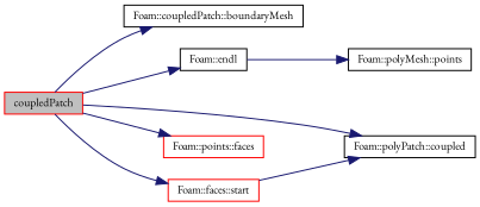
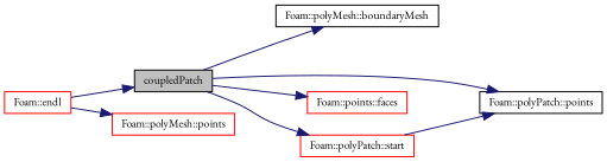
  digraph {
    fontname="EB Garamond"
    rankdir=LR
    node [color=red fontname="EB Garamond" fontsize=10 shape=record]
    edge [color=midnightblue fontname="EB Garamond" fontsize=10 labelfontname=Helvetica labelfontsize=10 style=solid]
-   n1 [fillcolor=grey75 fontcolor=black height=0.2 label=coupledPatch style=filled width=0.4]
-   n2 [color=black height=0.2 label="Foam::coupledPatch::boundaryMesh" width=0.4]
-   n3 [color=black height=0.2 label="Foam::polyPatch::coupled" width=0.4]
-   n4 [color=black height=0.2 label="Foam::endl" width=0.4]
+   n1 [color=black fillcolor=grey75 fontcolor=black height=0.2 label=coupledPatch style=filled width=0.4]
+   n2 [color=black height=0.2 label="Foam::polyMesh::boundaryMesh" width=0.4]
+   n3 [color=black height=0.2 label="Foam::polyPatch::points" width=0.4]
+   n4 [height=0.2 label="Foam::endl" width=0.4]
    n5 [height=0.2 label="Foam::points::faces" width=0.4]
-   n6 [height=0.2 label="Foam::faces::start" width=0.4]
-   n7 [color=black height=0.2 label="Foam::polyMesh::points" width=0.4]
+   n6 [height=0.2 label="Foam::polyPatch::start" width=0.4]
+   n7 [height=0.2 label="Foam::polyMesh::points" width=0.4]
    n1 -> n2
    n1 -> n3
-   n1 -> n4
+   n4 -> n1
    n1 -> n5
    n1 -> n6
    n4 -> n7
    n6 -> n3
  }
